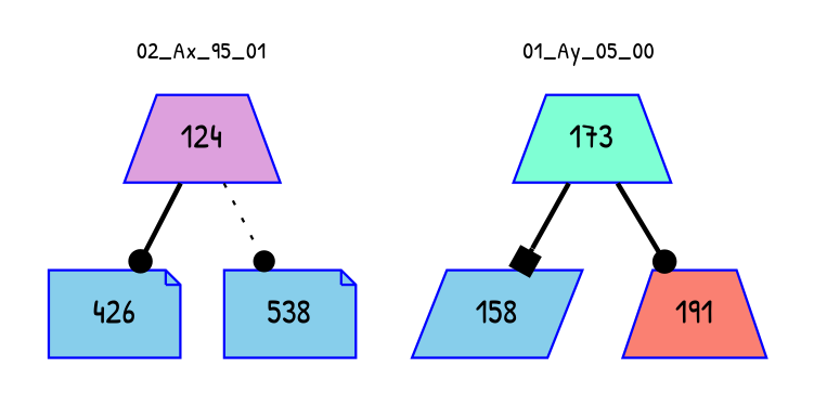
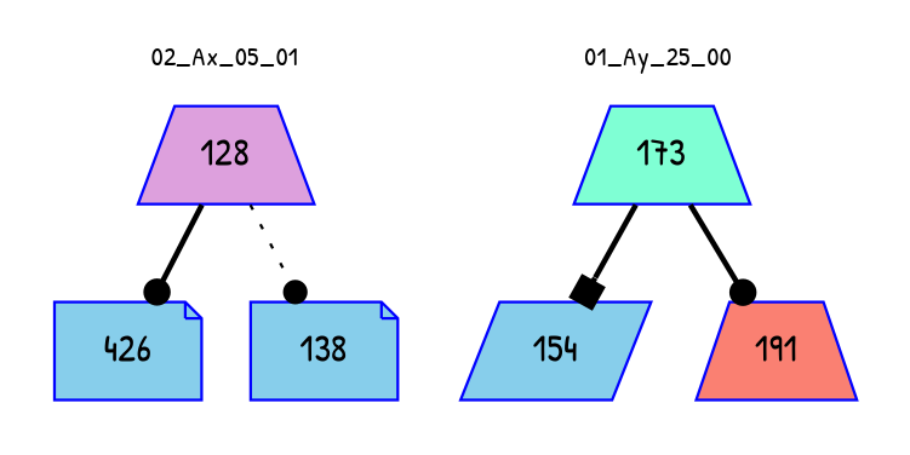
  digraph {
    fontname="Patrick Hand"
    node [color=blue fillcolor=skyblue fontname="Patrick Hand" shape=trapezium style=filled]
    edge [arrowhead=dot color=black fontname="Patrick Hand" style=bold]
-   n1 [fillcolor=plum label=124]
+   n1 [fillcolor=plum label=128]
    n2 [label=426 shape=note]
-   n3 [label=538 shape=note]
+   n3 [label=138 shape=note]
    n4 [fillcolor=aquamarine label=173]
-   n5 [label=158 shape=parallelogram]
+   n5 [label=154 shape=parallelogram]
    n6 [fillcolor=salmon label=191]
    subgraph cluster_1 {
      color=white
      fontsize=10
-     label="02_Ax_95_01"
+     label="02_Ax_05_01"
      n1
      n2
      n3
    }
    subgraph cluster_2 {
      color=white
      fontsize=10
-     label="01_Ay_05_00"
+     label="01_Ay_25_00"
      n4
      n5
      n6
    }
    n1 -> n2
    n1 -> n3 [style=dotted]
    n4 -> n5 [arrowhead=box]
    n4 -> n6
  }
